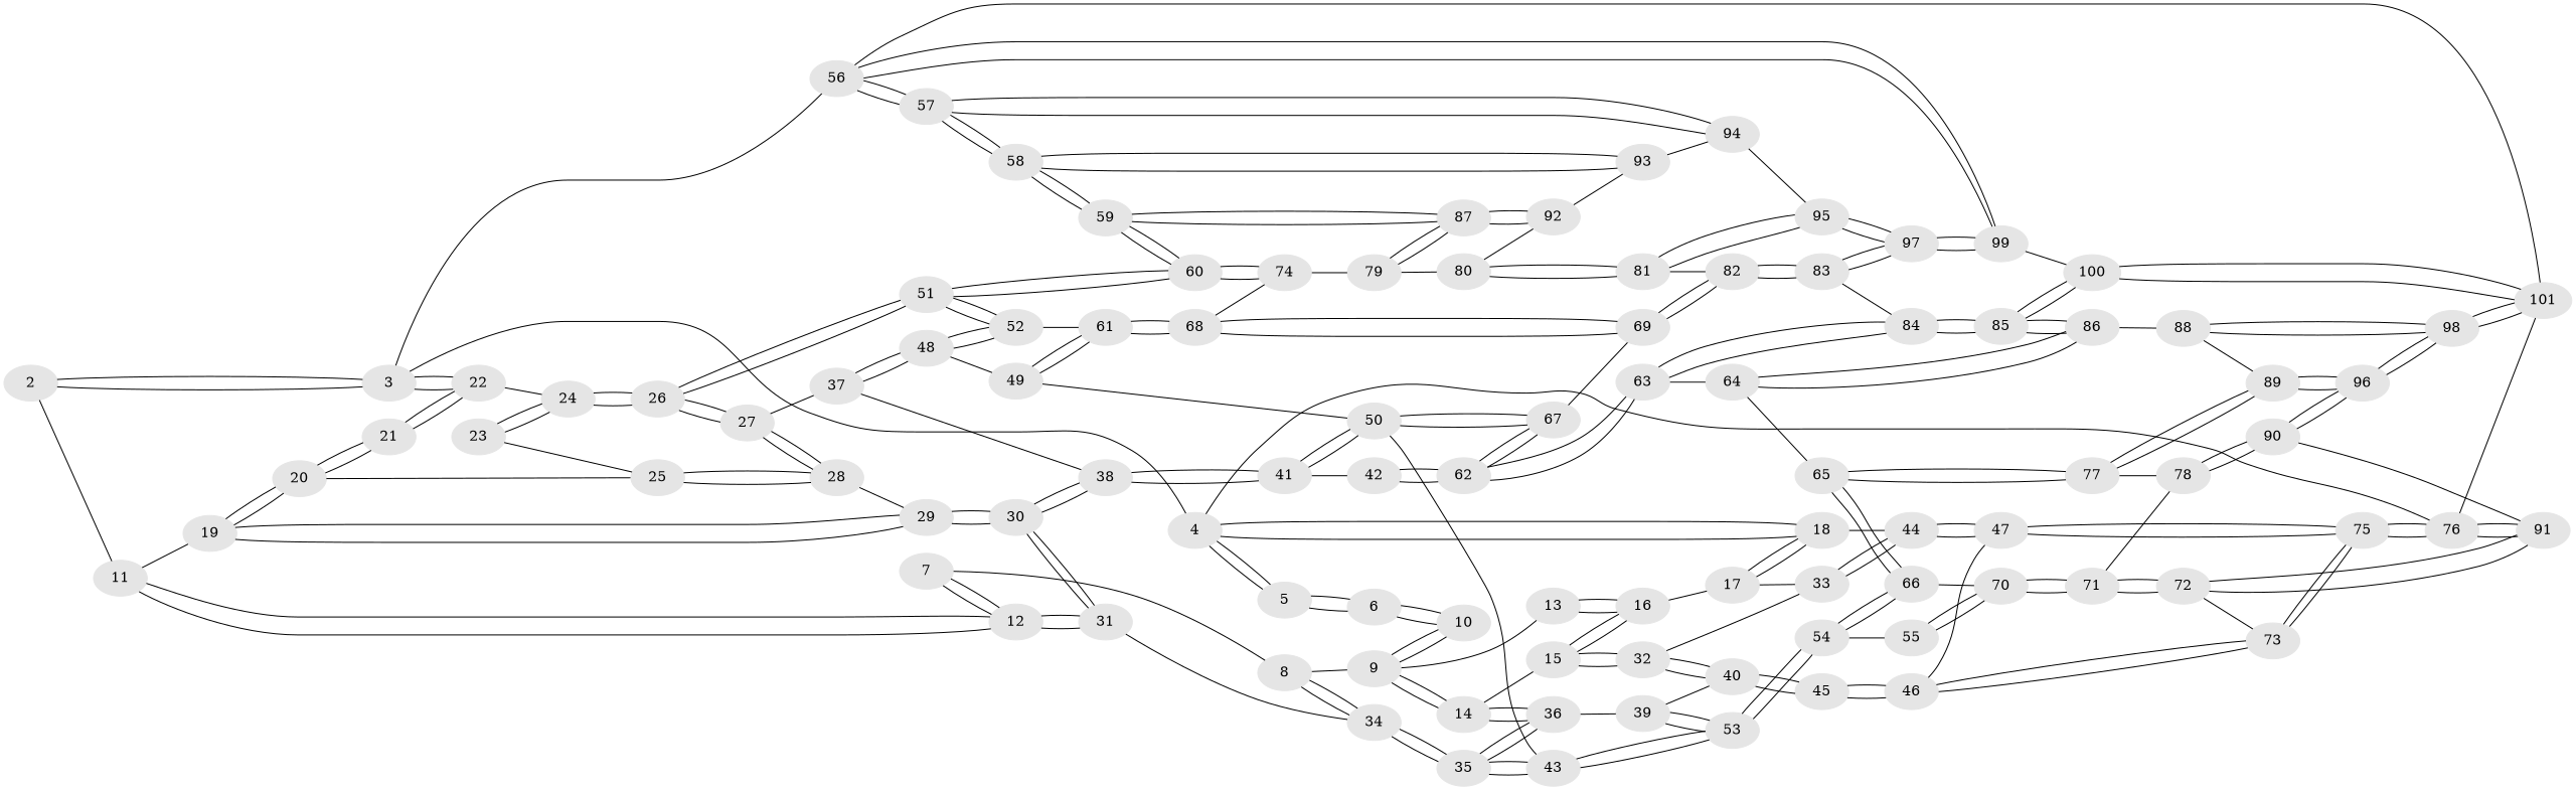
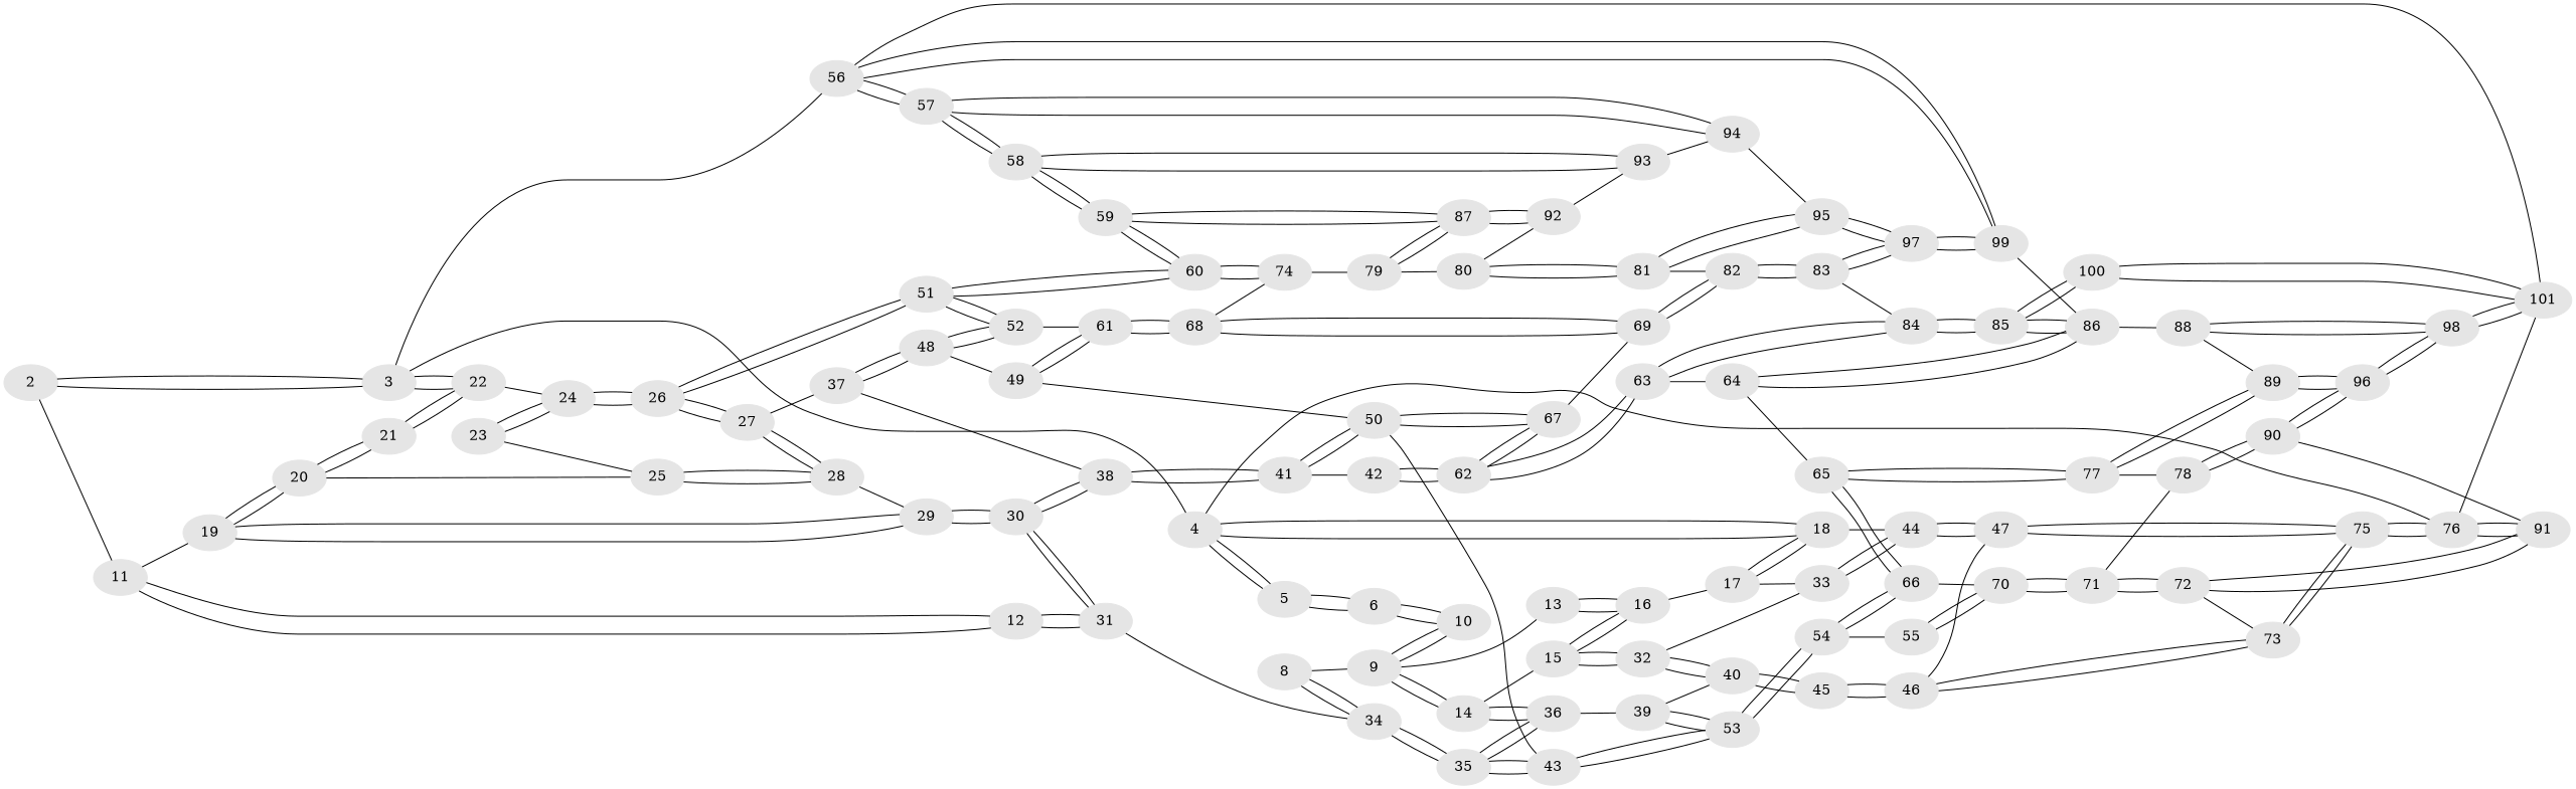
  graph {
    rankdir=LR
    node [color=gray90 style=filled]
    2
    3
    11
-   7
    8
    12
    4
    22
    56
    19
    5
    18
    76
    24
    57
    99
    101
    6
    44
    91
    10
    13
    16
    9
    34
    31
    14
    35
    15
    36
    20
    29
    17
    32
    39
    33
    40
    47
    21
    25
    30
    28
    26
    23
    27
    51
    37
    52
    60
    38
    48
    41
    45
    43
    53
    49
    42
    50
    54
    46
    62
    67
    63
    75
    73
    55
    70
    61
    68
    69
    74
    66
    71
    58
    94
    100
    59
    93
    95
    87
    92
    79
    64
    84
    65
    86
    85
    77
    88
    78
    89
    82
    83
    72
    90
    80
    96
    81
    97
    98
    2 -- 3
    2 -- 3
    2 -- 11
    3 -- 4
    3 -- 22
    3 -- 22
    3 -- 56
    11 -- 12
    11 -- 12
    11 -- 19
-   7 -- 8
-   7 -- 12
-   7 -- 12
    8 -- 9
    8 -- 34
    8 -- 34
    12 -- 31
    12 -- 31
    4 -- 5
    4 -- 5
    4 -- 18
    4 -- 18
    4 -- 76
    22 -- 24
    56 -- 57
    56 -- 57
    56 -- 99
    56 -- 99
    56 -- 101
    19 -- 20
    19 -- 20
    19 -- 29
    19 -- 29
    5 -- 6
    5 -- 6
    18 -- 44
    76 -- 101
    76 -- 91
    76 -- 91
    24 -- 26
    24 -- 26
    57 -- 58
    57 -- 58
    57 -- 94
    57 -- 94
-   99 -- 100
+   99 -- 86
    6 -- 10
    6 -- 10
    44 -- 47
    44 -- 47
    13 -- 16
    13 -- 16
    16 -- 17
    9 -- 10
    9 -- 10
    9 -- 13
    9 -- 14
    9 -- 14
    34 -- 35
    34 -- 35
    31 -- 34
    14 -- 15
    14 -- 36
    14 -- 36
    35 -- 36
    35 -- 36
    35 -- 43
    35 -- 43
    15 -- 16
    15 -- 16
    15 -- 32
    15 -- 32
    36 -- 39
    20 -- 21
    20 -- 21
    20 -- 25
    29 -- 30
    29 -- 30
    17 -- 18
    17 -- 18
    17 -- 33
    32 -- 33
    32 -- 40
    32 -- 40
    39 -- 40
    39 -- 53
    39 -- 53
    33 -- 44
    33 -- 44
    40 -- 45
    40 -- 45
    47 -- 75
    47 -- 75
    21 -- 22
    21 -- 22
    25 -- 28
    25 -- 28
    30 -- 31
    30 -- 31
    30 -- 38
    30 -- 38
    28 -- 29
    26 -- 27
    26 -- 27
    26 -- 51
    26 -- 51
    23 -- 24
    23 -- 24
    23 -- 25
    27 -- 28
    27 -- 28
    27 -- 37
    51 -- 52
    51 -- 52
    51 -- 60
    51 -- 60
    37 -- 38
    37 -- 48
    37 -- 48
    52 -- 61
    60 -- 74
    60 -- 74
    38 -- 41
    38 -- 41
    48 -- 52
    48 -- 52
    48 -- 49
    41 -- 42
    41 -- 50
    41 -- 50
    45 -- 46
    45 -- 46
    43 -- 53
    43 -- 53
    53 -- 54
    53 -- 54
    49 -- 50
    49 -- 61
    49 -- 61
    42 -- 62
    42 -- 62
    50 -- 43
    50 -- 67
    50 -- 67
    54 -- 55
    54 -- 66
    54 -- 66
    46 -- 47
    46 -- 73
    46 -- 73
    62 -- 67
    62 -- 67
    62 -- 63
    62 -- 63
    67 -- 69
    63 -- 64
    63 -- 84
    63 -- 84
    75 -- 76
    75 -- 76
    73 -- 75
    73 -- 75
    55 -- 70
    55 -- 70
    70 -- 71
    70 -- 71
    61 -- 68
    61 -- 68
    68 -- 69
    68 -- 69
    68 -- 74
    69 -- 82
    69 -- 82
    74 -- 79
    66 -- 70
    71 -- 78
    71 -- 72
    71 -- 72
    58 -- 59
    58 -- 59
    58 -- 93
    58 -- 93
    94 -- 95
    100 -- 101
    100 -- 101
    59 -- 60
    59 -- 60
    59 -- 87
    59 -- 87
    93 -- 94
    95 -- 97
    95 -- 97
    87 -- 92
    87 -- 92
    92 -- 93
    79 -- 87
    79 -- 87
    79 -- 80
    64 -- 65
    64 -- 86
    64 -- 86
    84 -- 85
    84 -- 85
    65 -- 66
    65 -- 66
    65 -- 77
    65 -- 77
    86 -- 88
    85 -- 100
    85 -- 100
    85 -- 86
    85 -- 86
    77 -- 78
    77 -- 89
    77 -- 89
    88 -- 89
    88 -- 98
    88 -- 98
    78 -- 90
    78 -- 90
    89 -- 96
    89 -- 96
    82 -- 83
    82 -- 83
    83 -- 84
    83 -- 97
    83 -- 97
    72 -- 91
    72 -- 91
    72 -- 73
    90 -- 91
    90 -- 96
    90 -- 96
    80 -- 92
    80 -- 81
    80 -- 81
    96 -- 98
    96 -- 98
    81 -- 95
    81 -- 95
    81 -- 82
    97 -- 99
    97 -- 99
    98 -- 101
    98 -- 101
  }
